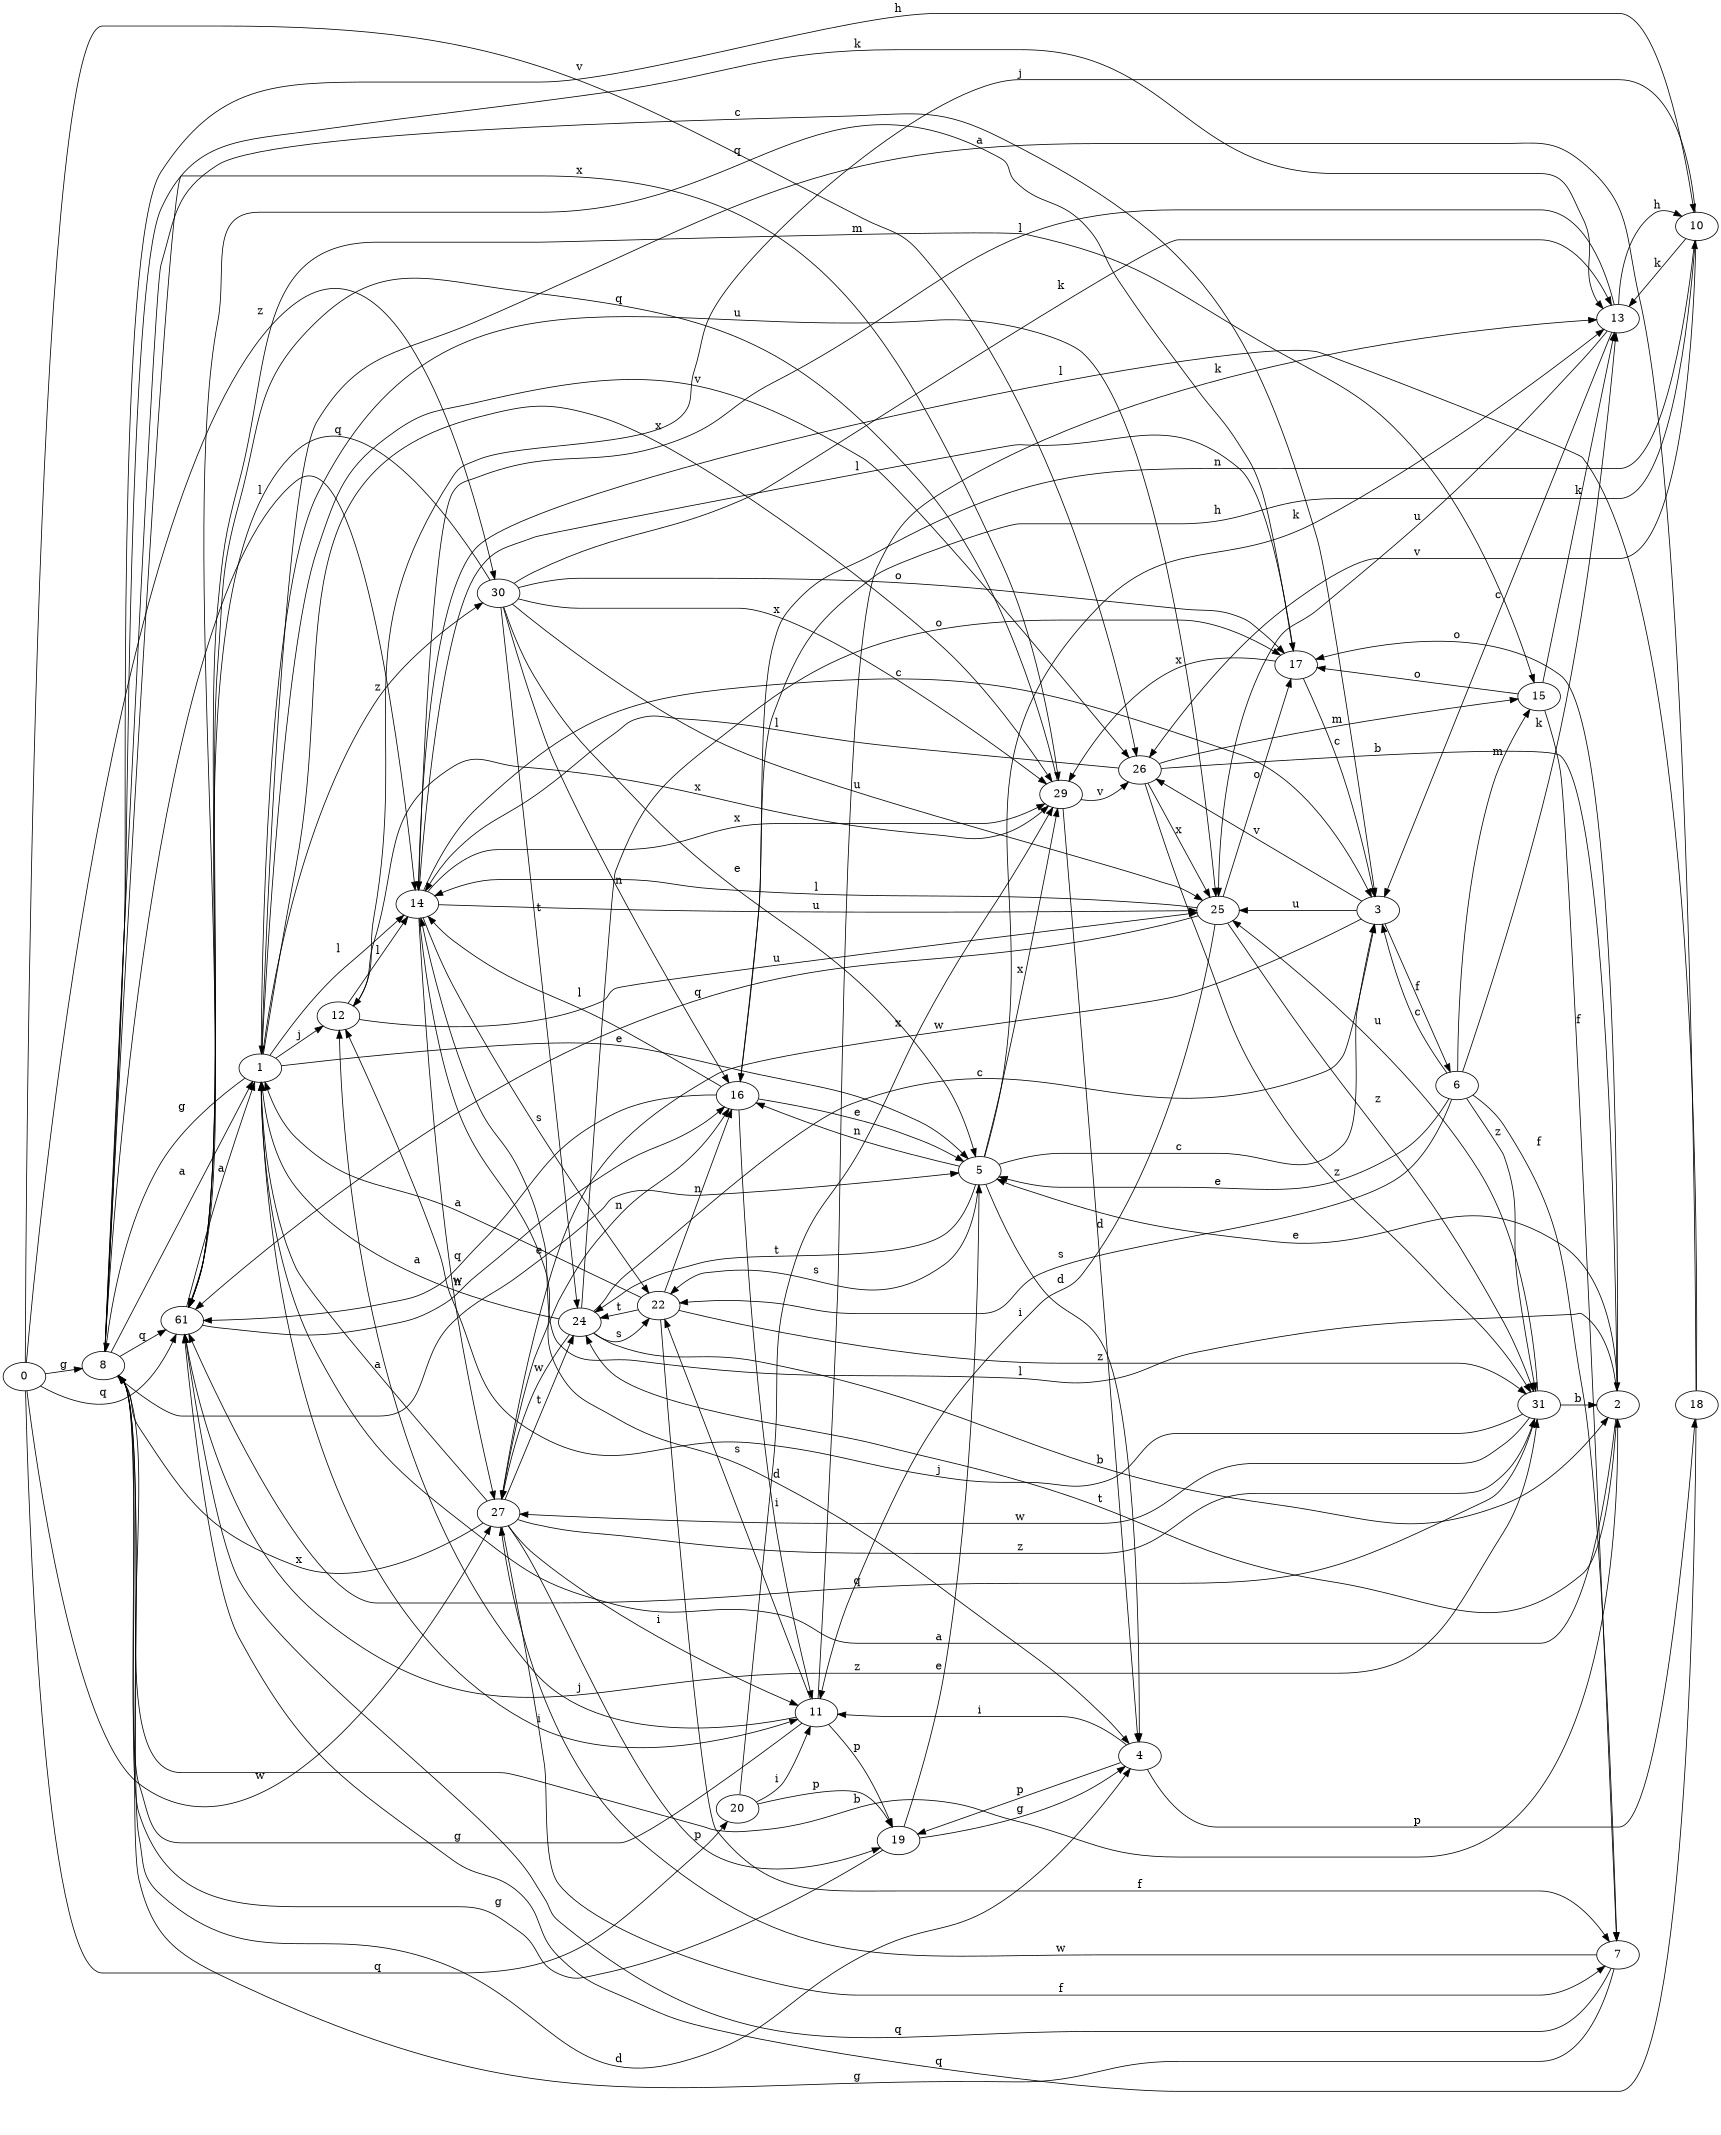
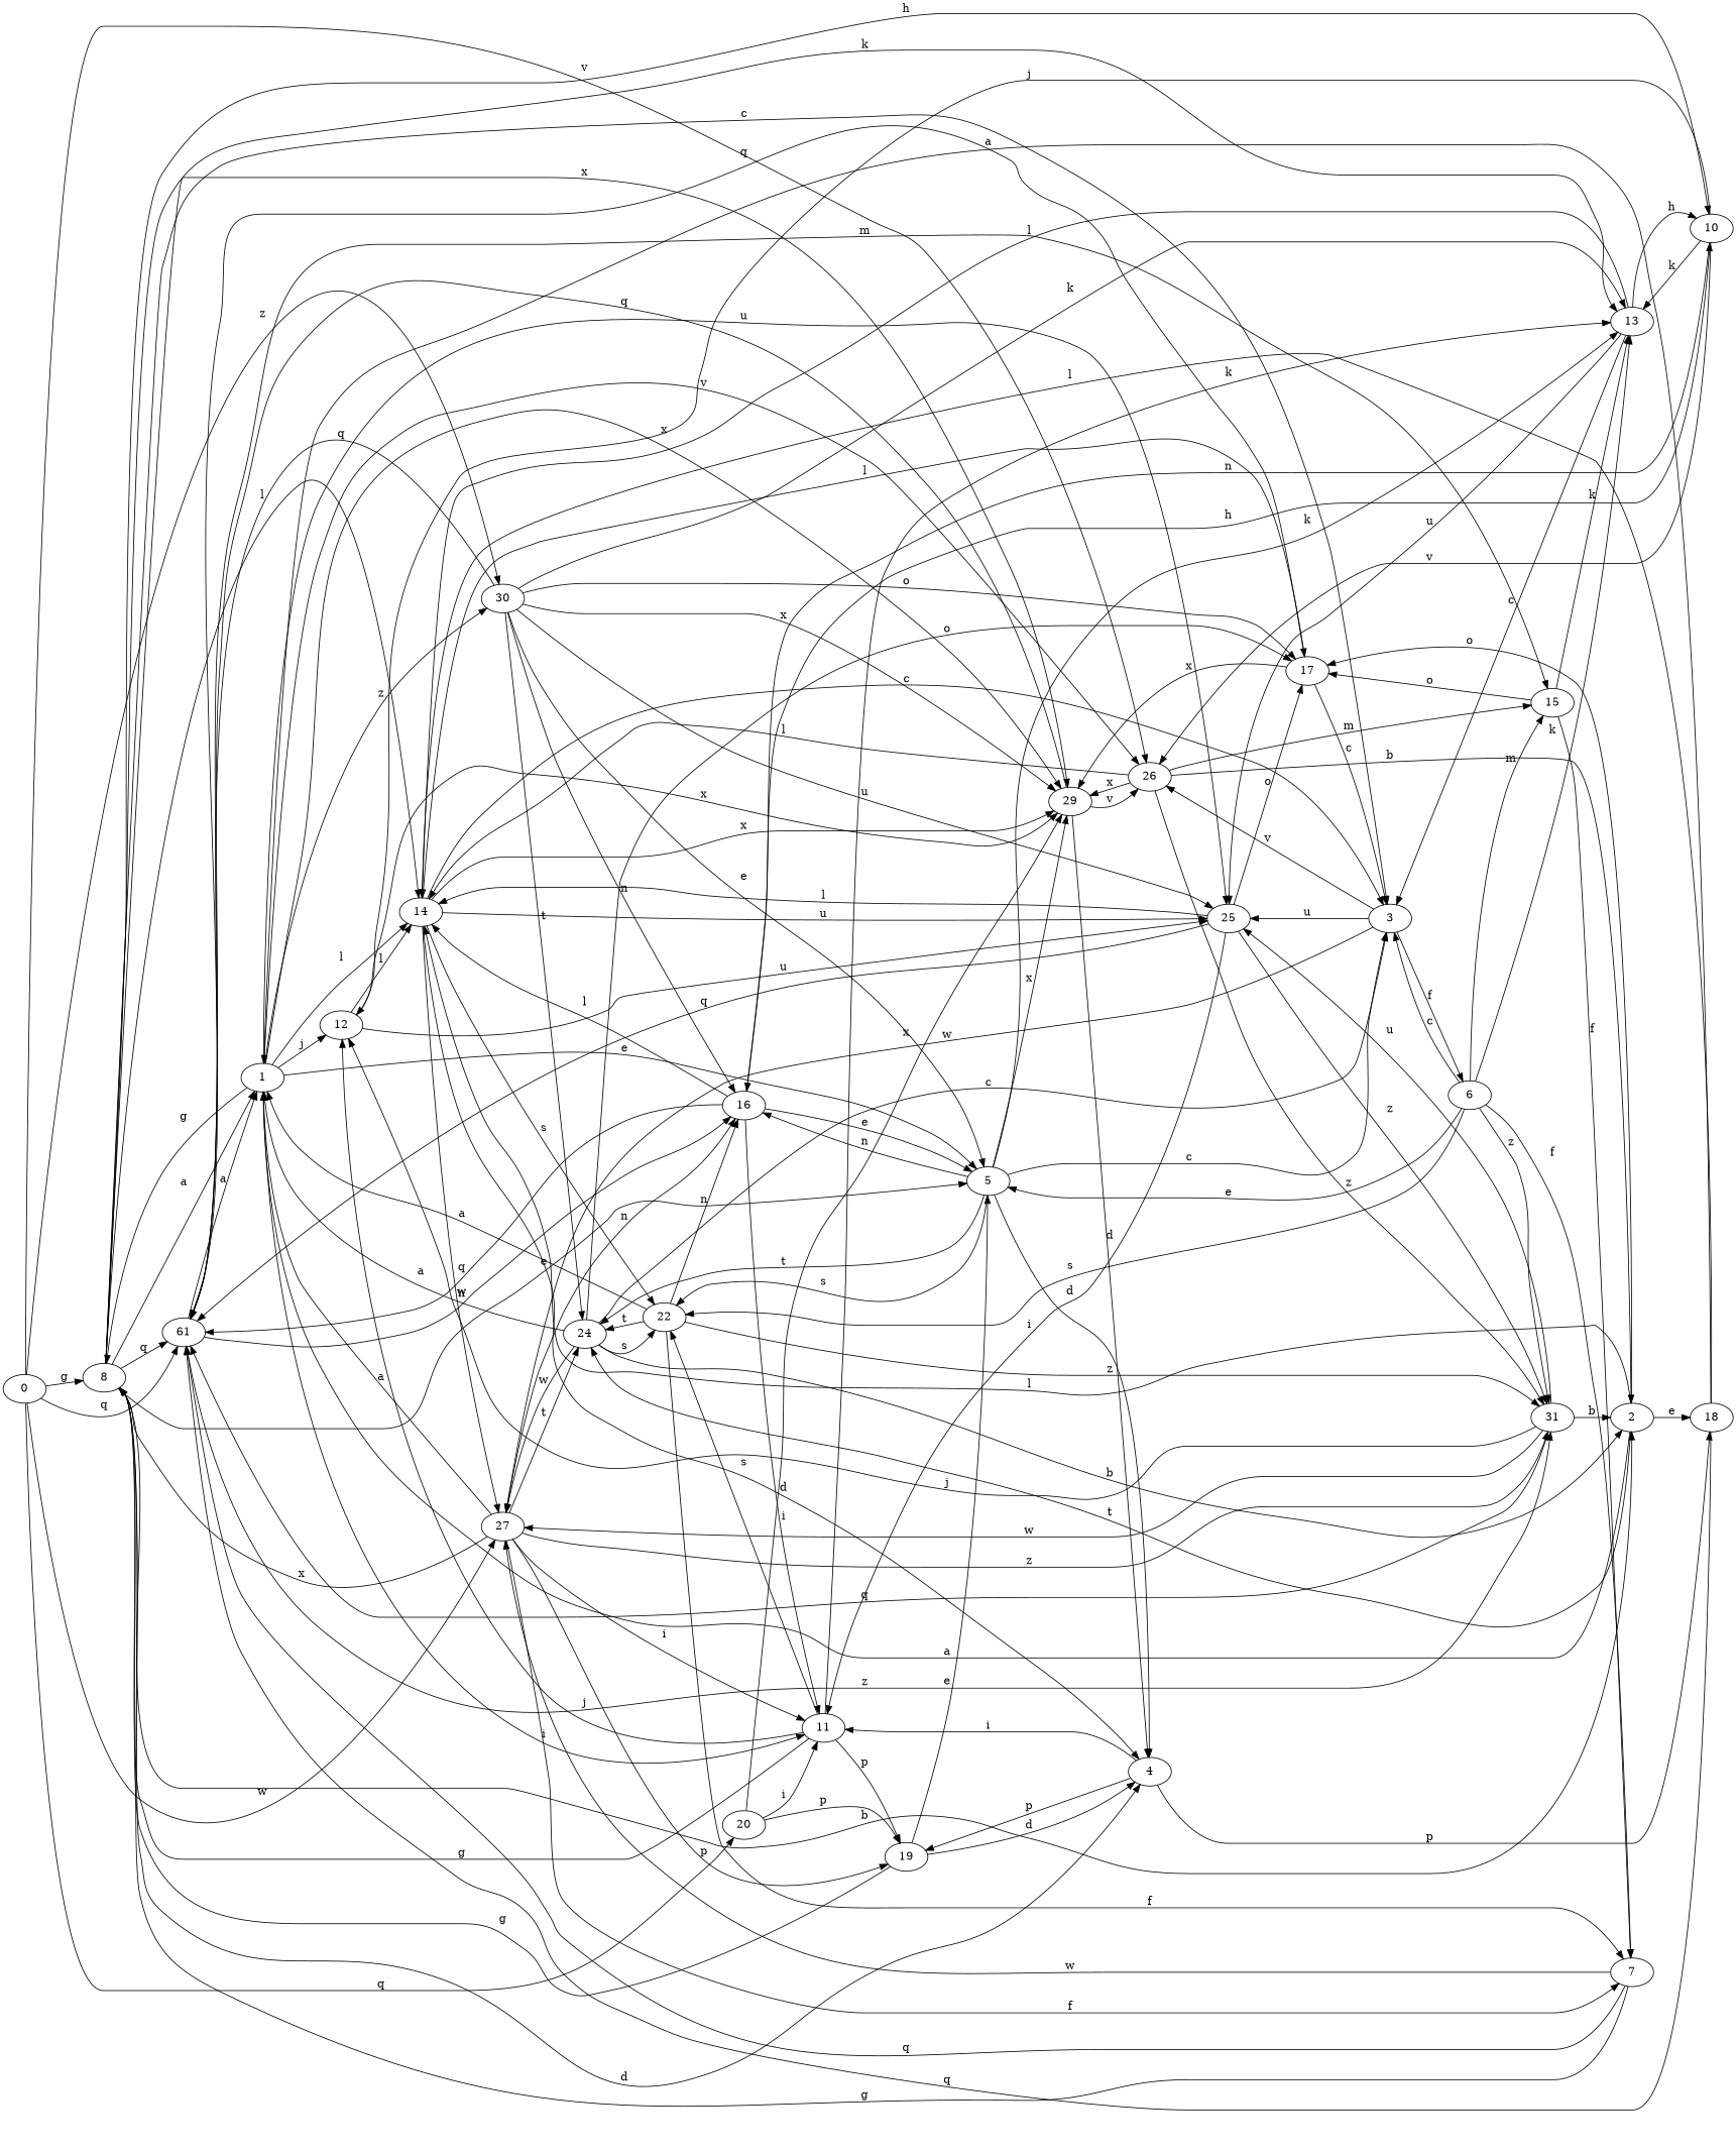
  strict digraph {
    rankdir=LR
    0
    8
    20
    n4 [label=61]
    26
    27
    30
    1
    5
    14
    29
    2
    3
    4
    13
    10
    11
    19
    15
    16
    31
    24
    7
    25
    17
    12
    22
    6
    18
    0 -> 8 [label=g]
    0 -> 20 [label=q]
    0 -> n4 [label=q]
    0 -> 26 [label=v]
    0 -> 27 [label=w]
    0 -> 30 [label=z]
    8 -> n4 [label=q]
    8 -> 1 [label=a]
    8 -> 5 [label=e]
    8 -> 14 [label=l]
    8 -> 29 [label=x]
    8 -> 2 [label=b]
    8 -> 3 [label=c]
    8 -> 4 [label=d]
    8 -> 13 [label=k]
    8 -> 10 [label=h]
    20 -> 29 [label=x]
    20 -> 11 [label=i]
    20 -> 19 [label=p]
    n4 -> 1 [label=a]
    n4 -> 15 [label=m]
    n4 -> 16 [label=n]
    n4 -> 31 [label=z]
    26 -> 14 [label=l]
-   26 -> 25 [label=x]
+   26 -> 29 [label=x]
    26 -> 2 [label=b]
    26 -> 15 [label=m]
    26 -> 31 [label=z]
    27 -> 8 [label=x]
    27 -> 1 [label=a]
    27 -> 11 [label=i]
    27 -> 19 [label=p]
    27 -> 16 [label=n]
    27 -> 31 [label=z]
    27 -> 24 [label=t]
    27 -> 7 [label=f]
    30 -> n4 [label=q]
    30 -> 5 [label=e]
    30 -> 29 [label=x]
    30 -> 13 [label=k]
    30 -> 16 [label=n]
    30 -> 24 [label=t]
    30 -> 25 [label=u]
    30 -> 17 [label=o]
    1 -> 8 [label=g]
    1 -> 26 [label=v]
    1 -> 30 [label=z]
    1 -> 5 [label=e]
    1 -> 14 [label=l]
    1 -> 29 [label=x]
    1 -> 11 [label=i]
    1 -> 25 [label=u]
    1 -> 12 [label=j]
    5 -> 29 [label=x]
    5 -> 3 [label=c]
    5 -> 4 [label=d]
    5 -> 13 [label=k]
    5 -> 16 [label=n]
    5 -> 24 [label=t]
    5 -> 22 [label=s]
    14 -> 27 [label=w]
    14 -> 29 [label=x]
    14 -> 3 [label=c]
    14 -> 4 [label=d]
    14 -> 25 [label=u]
    14 -> 17 [label=l]
    14 -> 22 [label=s]
    29 -> n4 [label=q]
    29 -> 26 [label=v]
    29 -> 4 [label=d]
    2 -> 1 [label=a]
-   2 -> 5 [label=e]
+   2 -> 18 [label=e]
    2 -> 14 [label=l]
    2 -> 24 [label=t]
    2 -> 17 [label=o]
    3 -> 26 [label=v]
    3 -> 27 [label=w]
    3 -> 25 [label=u]
    3 -> 6 [label=f]
    4 -> 11 [label=i]
    4 -> 19 [label=p]
    4 -> 18 [label=p]
    13 -> 14 [label=l]
    13 -> 3 [label=c]
    13 -> 10 [label=h]
    13 -> 25 [label=u]
    10 -> 26 [label=v]
    10 -> 13 [label=k]
    10 -> 16 [label=n]
    10 -> 12 [label=j]
    11 -> 8 [label=g]
    11 -> 13 [label=k]
    11 -> 19 [label=p]
    11 -> 12 [label=j]
    11 -> 22 [label=s]
    19 -> 8 [label=g]
    19 -> 5 [label=e]
-   19 -> 4 [label=g]
+   19 -> 4 [label=d]
    15 -> 13 [label=k]
    15 -> 7 [label=f]
    15 -> 17 [label=o]
    16 -> n4 [label=q]
    16 -> 5 [label=e]
    16 -> 14 [label=l]
    16 -> 10 [label=h]
    16 -> 11 [label=i]
    31 -> n4 [label=q]
    31 -> 27 [label=w]
    31 -> 2 [label=b]
    31 -> 25 [label=u]
    31 -> 12 [label=j]
    24 -> 27 [label=w]
    24 -> 1 [label=a]
    24 -> 2 [label=b]
    24 -> 3 [label=c]
    24 -> 17 [label=o]
    24 -> 22 [label=s]
    7 -> 8 [label=g]
    7 -> n4 [label=q]
    7 -> 27 [label=w]
    25 -> n4 [label=q]
    25 -> 14 [label=l]
    25 -> 11 [label=i]
    25 -> 31 [label=z]
    25 -> 17 [label=o]
    17 -> n4 [label=q]
    17 -> 29 [label=x]
    17 -> 3 [label=c]
    12 -> 14 [label=l]
    12 -> 29 [label=x]
    12 -> 25 [label=u]
    22 -> 1 [label=a]
    22 -> 16 [label=n]
    22 -> 31 [label=z]
    22 -> 24 [label=t]
    22 -> 7 [label=f]
    6 -> 5 [label=e]
    6 -> 3 [label=c]
    6 -> 13 [label=k]
    6 -> 15 [label=m]
    6 -> 31 [label=z]
    6 -> 7 [label=f]
    6 -> 22 [label=s]
    18 -> n4 [label=q]
    18 -> 1 [label=a]
    18 -> 14 [label=l]
  }
